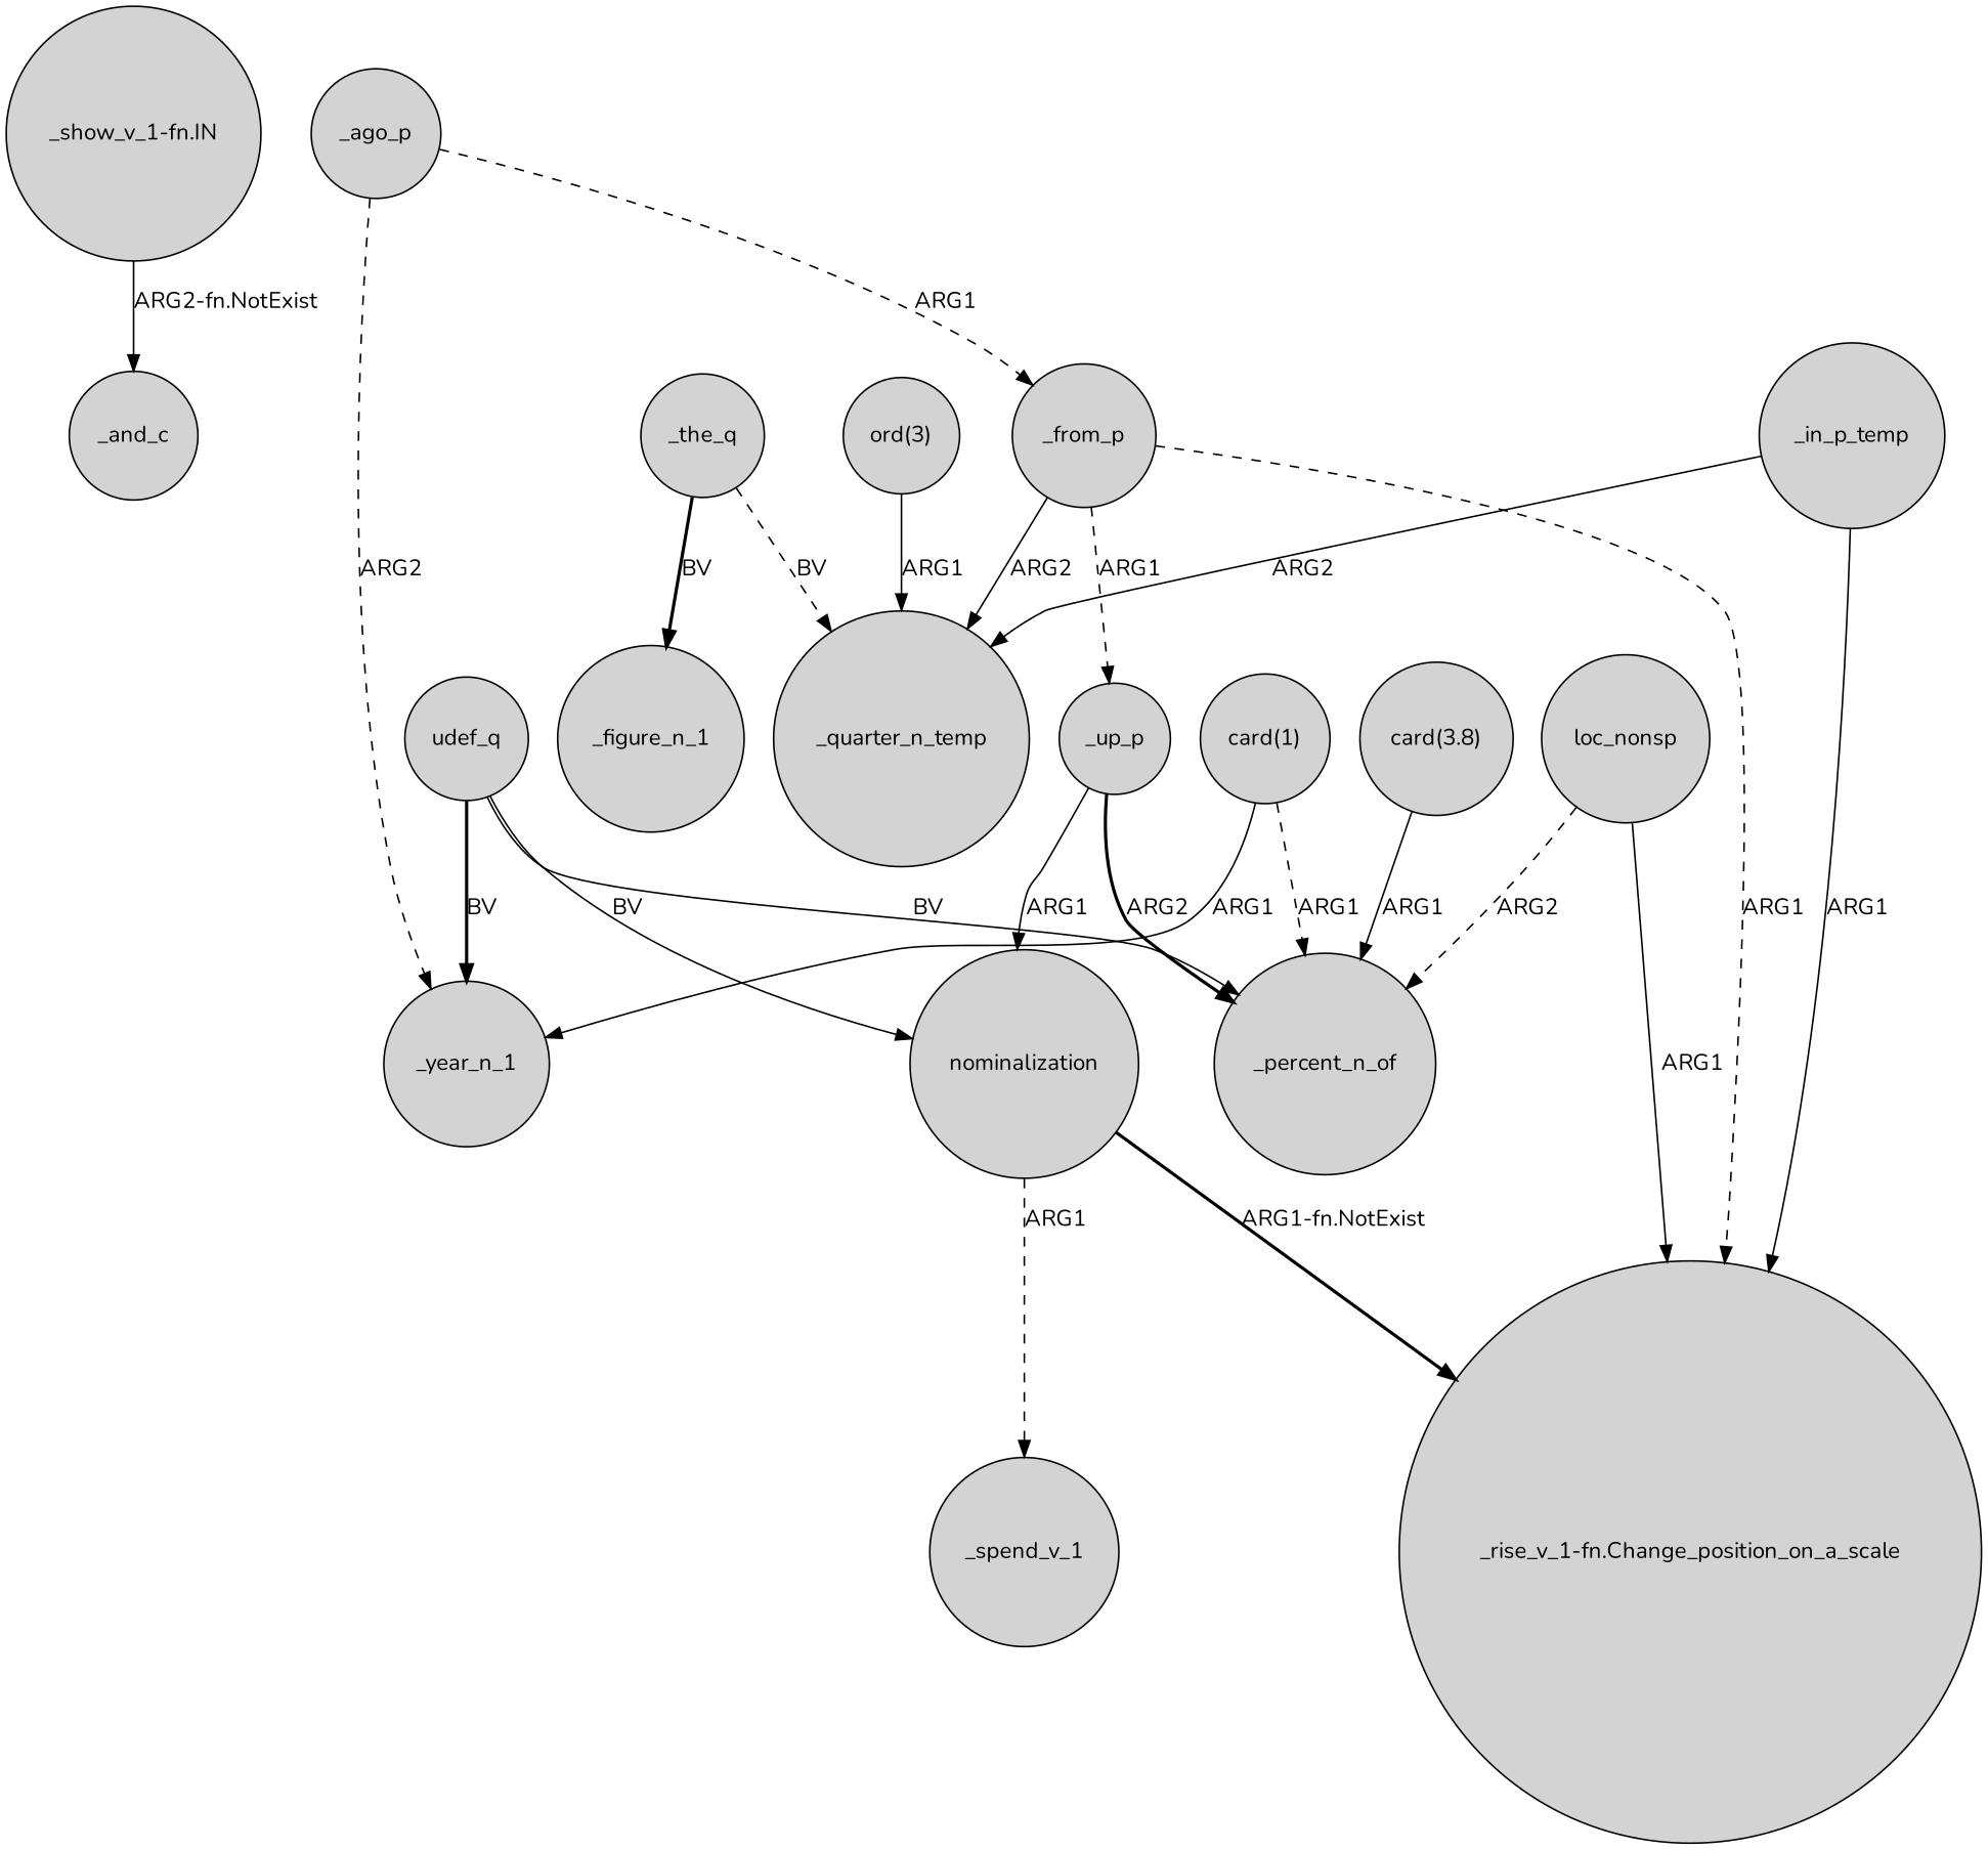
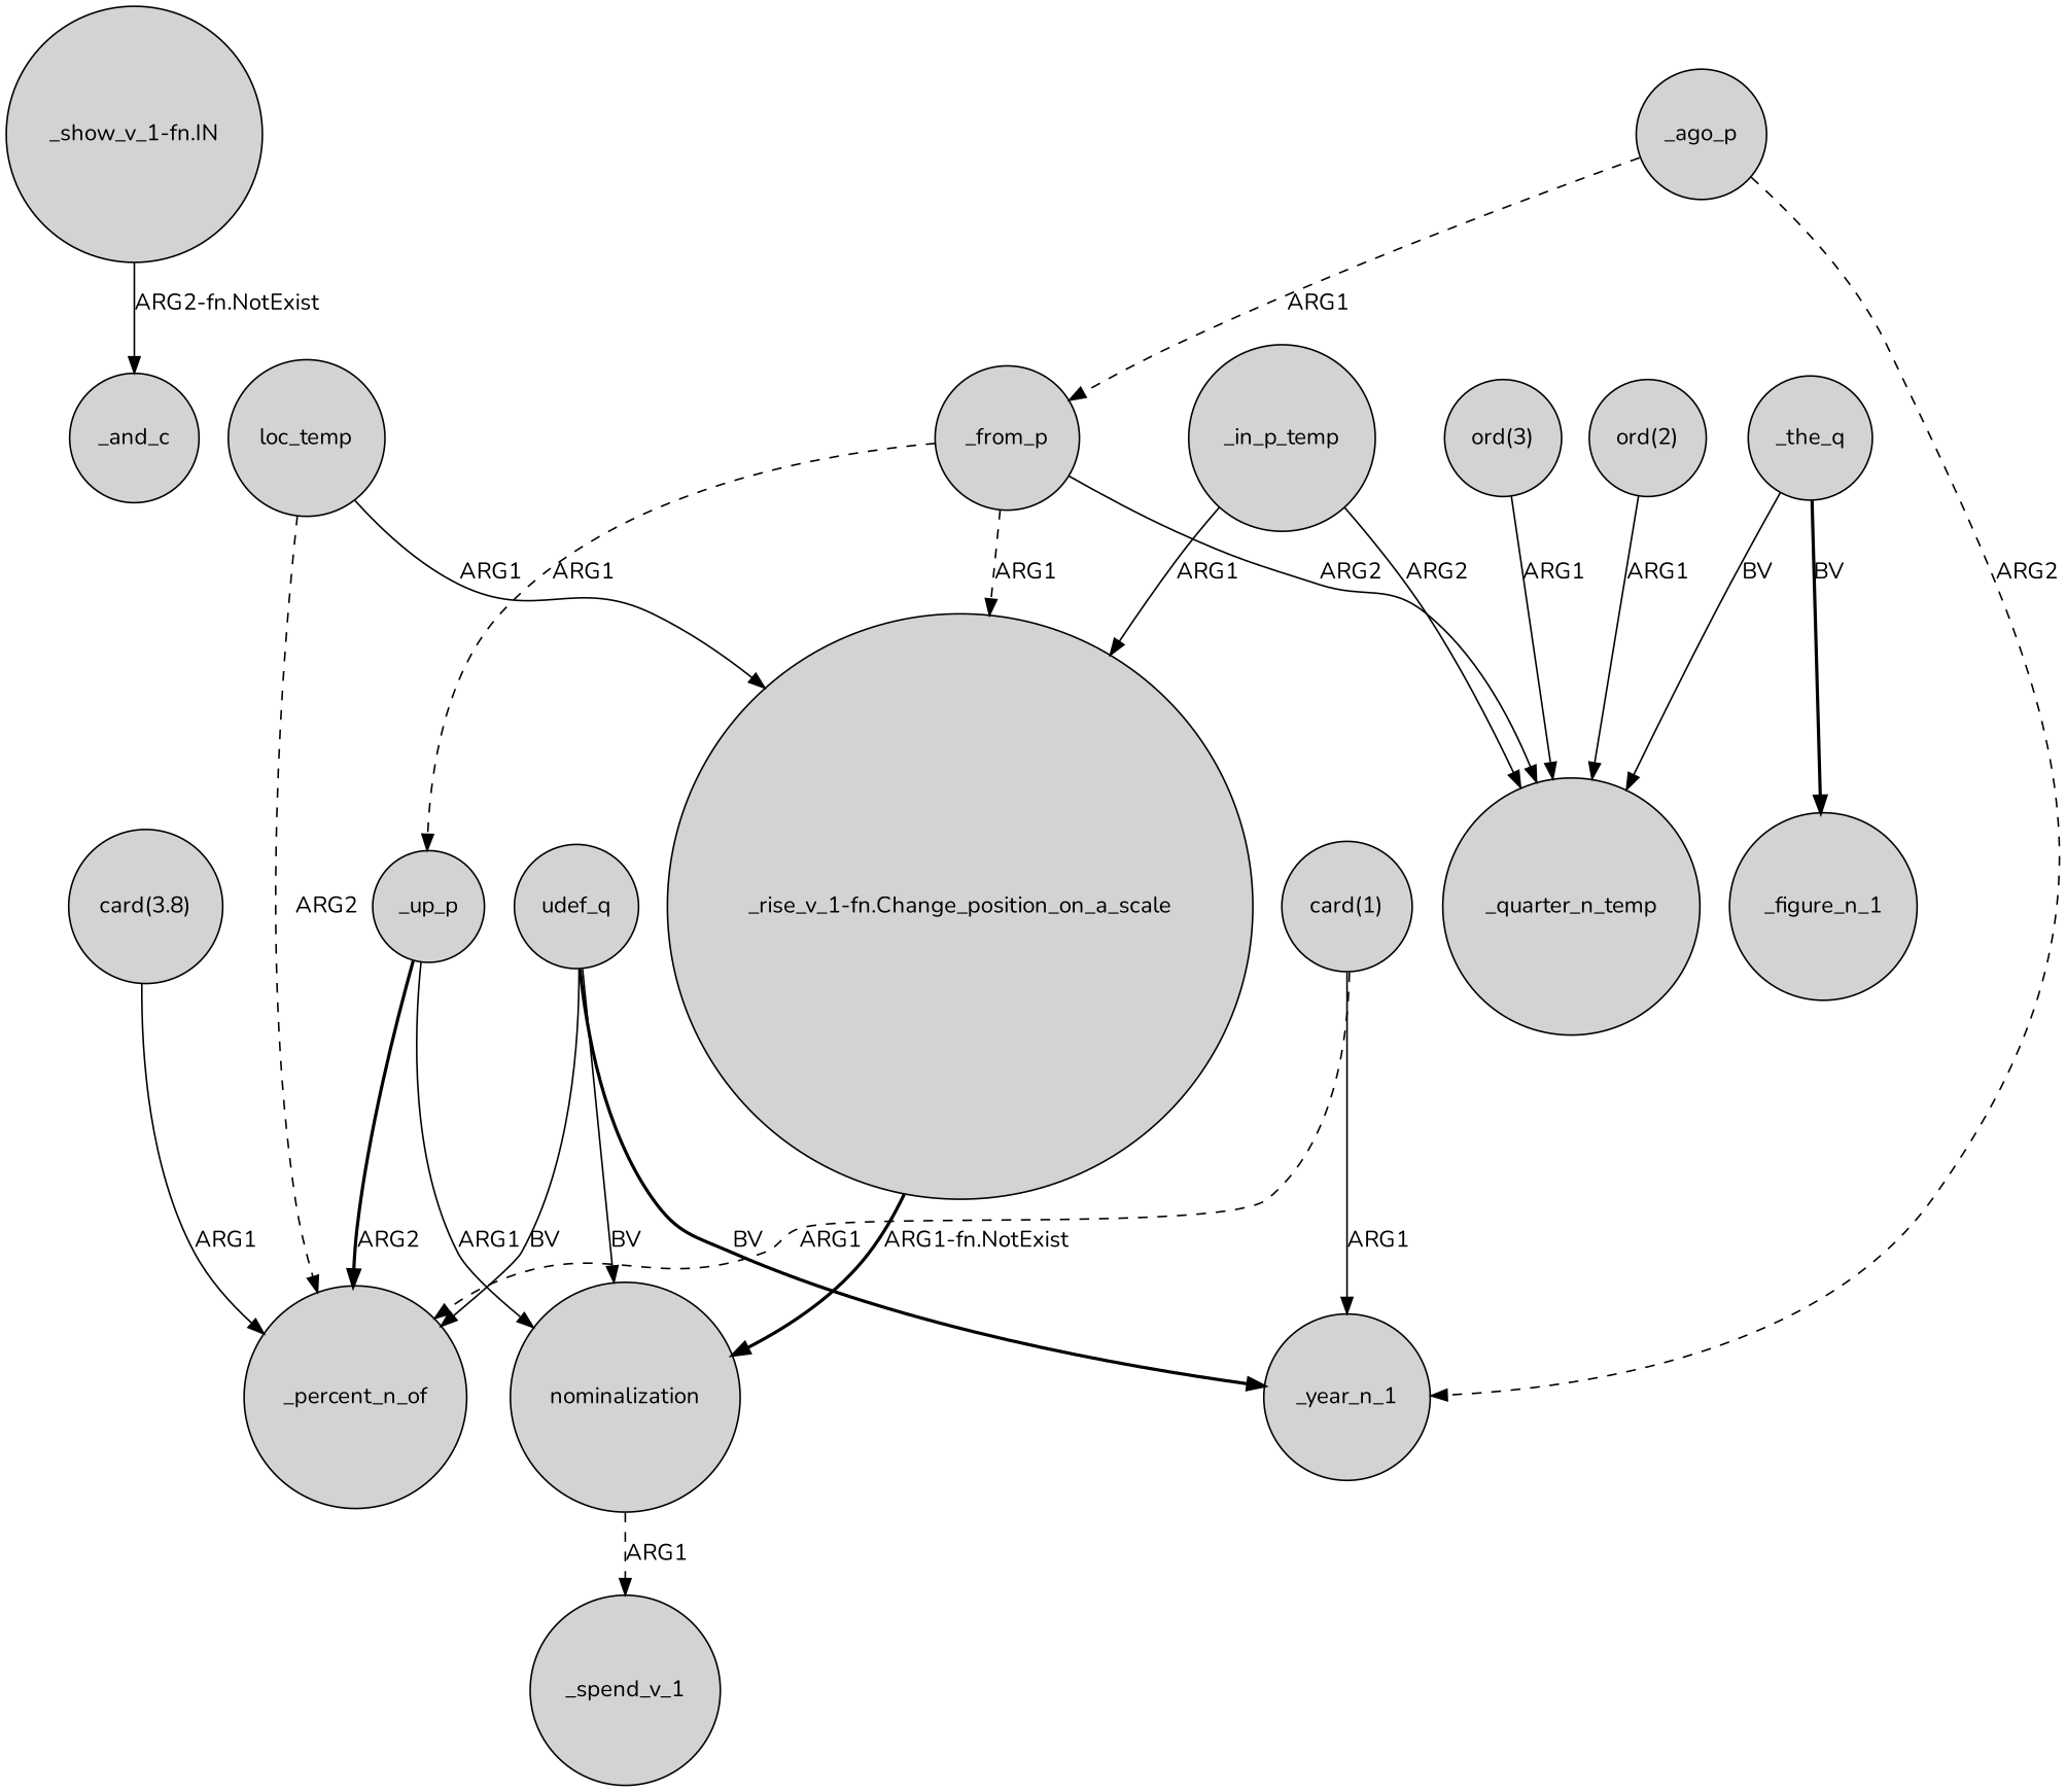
  digraph {
    fontname=Nunito
    node [fontname=Nunito shape=circle style=filled]
    edge [fontname=Nunito style=solid]
    "_show_v_1-fn.IN"
    _and_c
    "card(1)"
    _percent_n_of
    _year_n_1
    nominalization
    _spend_v_1
    "card(3.8)"
    _the_q
    _figure_n_1
    _quarter_n_temp
+   "ord(2)"
    _from_p
    _up_p
    "_rise_v_1-fn.Change_position_on_a_scale"
    _in_p_temp
    _ago_p
    "ord(3)"
-   loc_nonsp
+   loc_nonsp [label=loc_temp]
    udef_q
    "_show_v_1-fn.IN" -> _and_c [label="ARG2-fn.NotExist"]
    "card(1)" -> _percent_n_of [label=ARG1 style=dashed]
    "card(1)" -> _year_n_1 [label=ARG1]
    nominalization -> _spend_v_1 [label=ARG1 style=dashed]
    "card(3.8)" -> _percent_n_of [label=ARG1]
    _the_q -> _figure_n_1 [label=BV style=bold]
-   _the_q -> _quarter_n_temp [label=BV style=dashed]
+   _the_q -> _quarter_n_temp [label=BV]
+   "ord(2)" -> _quarter_n_temp [label=ARG1]
    _from_p -> _quarter_n_temp [label=ARG2]
    _from_p -> _up_p [label=ARG1 style=dashed]
    _from_p -> "_rise_v_1-fn.Change_position_on_a_scale" [label=ARG1 style=dashed]
    _up_p -> _percent_n_of [label=ARG2 style=bold]
    _up_p -> nominalization [label=ARG1]
-   nominalization -> "_rise_v_1-fn.Change_position_on_a_scale" [label="ARG1-fn.NotExist" style=bold]
+   "_rise_v_1-fn.Change_position_on_a_scale" -> nominalization [label="ARG1-fn.NotExist" style=bold]
    _in_p_temp -> _quarter_n_temp [label=ARG2]
    _in_p_temp -> "_rise_v_1-fn.Change_position_on_a_scale" [label=ARG1]
    _ago_p -> _year_n_1 [label=ARG2 style=dashed]
    _ago_p -> _from_p [label=ARG1 style=dashed]
    "ord(3)" -> _quarter_n_temp [label=ARG1]
    loc_nonsp -> _percent_n_of [label=ARG2 style=dashed]
    loc_nonsp -> "_rise_v_1-fn.Change_position_on_a_scale" [label=ARG1]
    udef_q -> _percent_n_of [label=BV]
    udef_q -> _year_n_1 [label=BV style=bold]
    udef_q -> nominalization [label=BV]
  }
